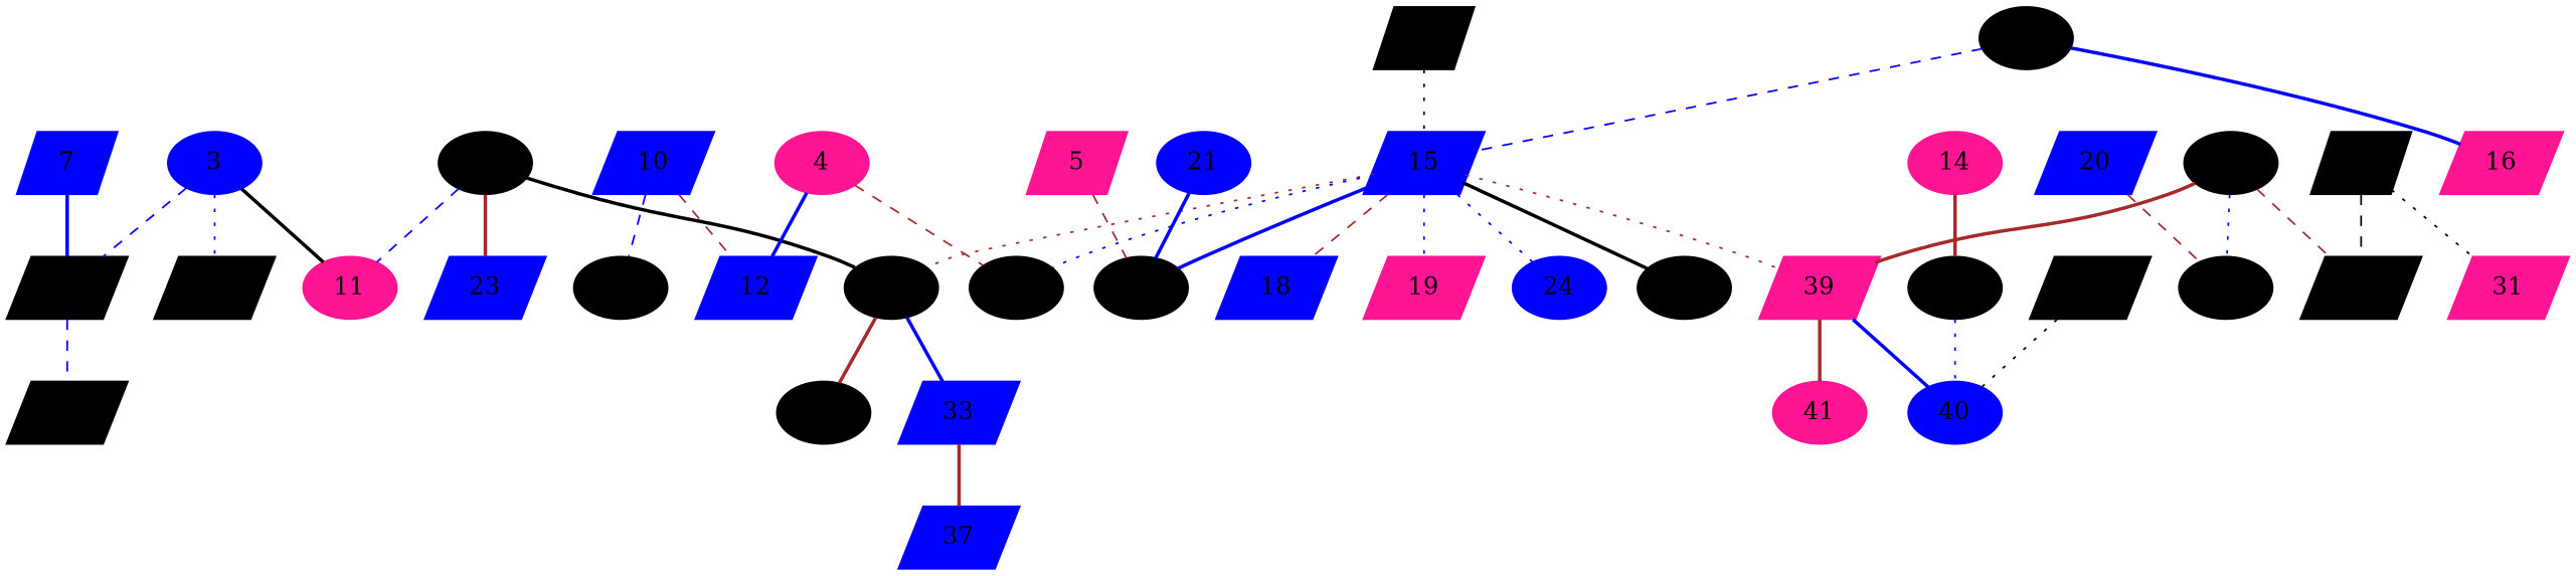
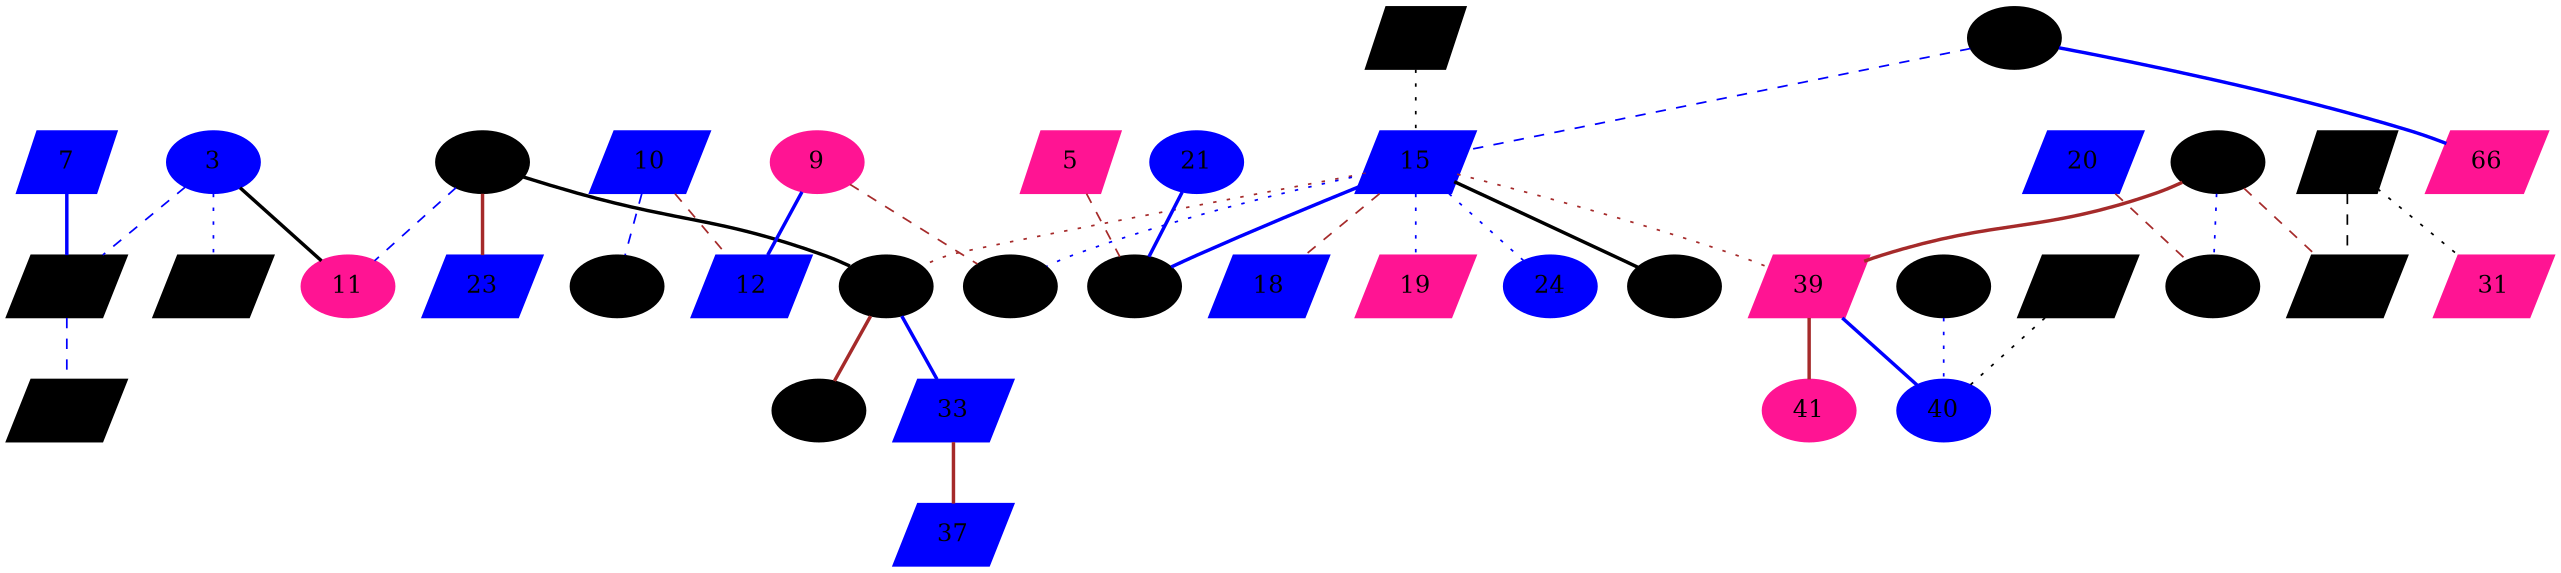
  graph {
    node [color=black shape=parallelogram style=filled]
    edge [color=blue style=bold weight=1.0]
    1 [shape=ellipse]
    11 [color=deeppink shape=ellipse]
    23 [color=blue]
    28 [shape=ellipse]
    30 [shape=ellipse]
    33 [color=blue]
    2 [shape=ellipse]
    15 [color=blue]
-   16 [color=deeppink]
+   16 [color=deeppink label=66]
    22 [shape=ellipse]
    34 [shape=ellipse]
    39 [color=deeppink]
    18 [color=blue]
    19 [color=deeppink]
    24 [color=blue shape=ellipse]
    35 [shape=ellipse]
    3 [color=blue shape=ellipse]
    25
    29
    36
-   4 [color=deeppink shape=ellipse]
+   4 [color=deeppink shape=ellipse label=9]
    12 [color=blue]
    5 [color=deeppink]
    6
    26
    31 [color=deeppink]
    7 [color=blue]
    8
    21 [color=blue shape=ellipse]
    10 [color=blue]
    38 [shape=ellipse]
    13 [shape=ellipse]
    32 [shape=ellipse]
    40 [color=blue shape=ellipse]
    41 [color=deeppink shape=ellipse]
-   14 [color=deeppink shape=ellipse]
    27 [shape=ellipse]
    17
    20 [color=blue]
    37 [color=blue]
    1 -- 11 [style=dashed]
    1 -- 23 [color=brown]
    1 -- 28 [color=black]
    28 -- 30 [color=brown]
    28 -- 33
    33 -- 37 [color=brown]
    2 -- 15 [style=dashed]
    2 -- 16
    15 -- 28 [color=brown style=dotted]
    15 -- 22 [style=dotted]
    15 -- 34
    15 -- 39 [color=brown style=dotted]
    15 -- 18 [color=brown style=dashed]
    15 -- 19 [style=dotted]
    15 -- 24 [style=dotted]
    15 -- 35 [color=black]
    39 -- 40
    39 -- 41 [color=brown]
    3 -- 11 [color=black]
    3 -- 25 [style=dotted]
    3 -- 29 [style=dashed]
    29 -- 36 [style=dashed]
    4 -- 22 [color=brown style=dashed]
    4 -- 12
    5 -- 34 [color=brown style=dashed]
    6 -- 26 [color=black style=dashed]
    6 -- 31 [color=black style=dotted]
    7 -- 29
    8 -- 15 [color=black style=dotted]
    21 -- 34
    10 -- 12 [color=brown style=dashed]
    10 -- 38 [style=dashed]
    13 -- 39 [color=brown]
    13 -- 26 [color=brown style=dashed]
    13 -- 32 [style=dotted]
-   14 -- 27 [color=brown]
    27 -- 40 [style=dotted]
    17 -- 40 [color=black style=dotted]
    20 -- 32 [color=brown style=dashed]
  }
